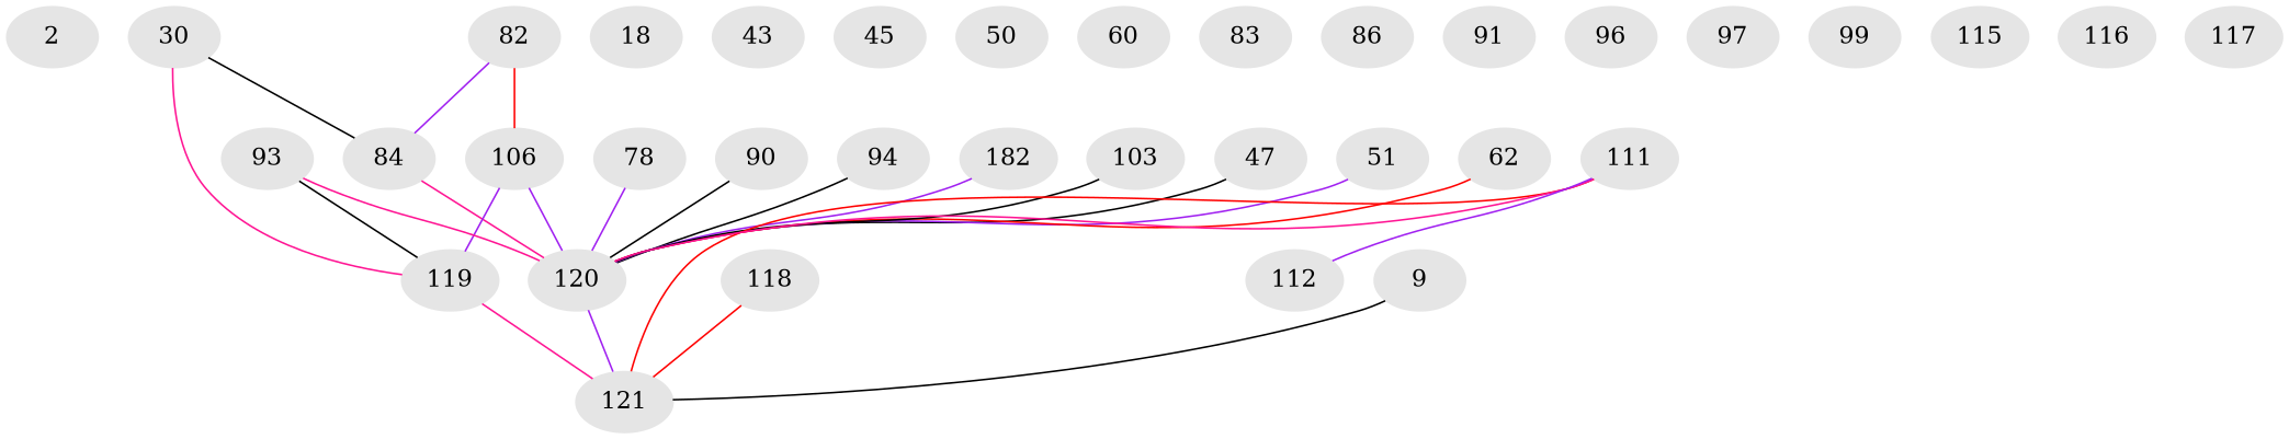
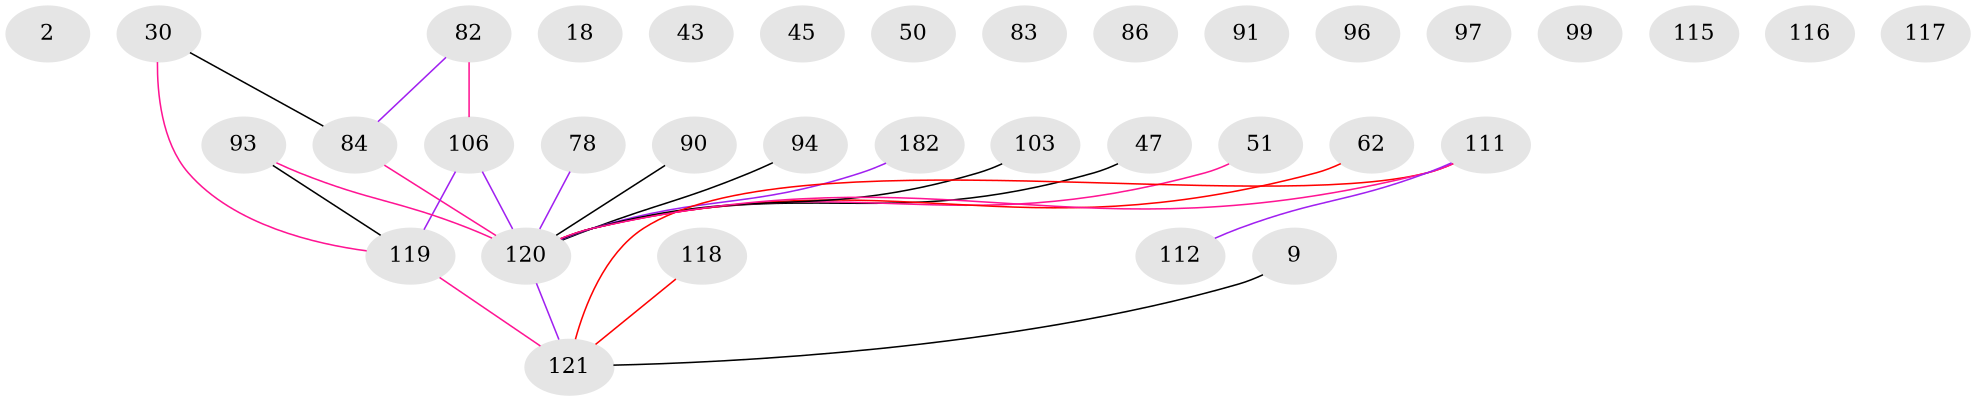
  graph {
    fontname="DejaVu Serif"
    node [color=gray90 fontname="DejaVu Serif" style=filled]
    edge [color=purple fontname="DejaVu Serif"]
    2
    121 [super="+71+89+81"]
    9
    18 [super="+15"]
    84 [super="+12+23+76"]
    120 [super="+8+95+113+70+33"]
    30
    119 [super="+29+114"]
    43
    45
    47
    50 [super="+14"]
    51
-   60
    62
    78
    82 [super="+3"]
    106 [super="+87+58+74"]
    83
    86
    90
    91 [super="+88"]
    93 [super="+59"]
    94 [super="+56+85"]
    96
    97
    99
    n28 [label=182]
    103
    111 [super="+52+104+101"]
    112 [super="+105"]
    115 [super="+79+108"]
    116
    117
    118
    9 -- 121 [color=black]
    84 -- 120 [color=deeppink weight=5]
    120 -- 121 [weight=2]
    30 -- 84 [color=black]
    30 -- 119 [color=deeppink weight=2]
    119 -- 121 [color=deeppink weight=3]
    47 -- 120 [color=black]
-   51 -- 120
+   51 -- 120 [color=deeppink]
    62 -- 120 [color=red]
    78 -- 120
    82 -- 84
-   82 -- 106 [color=red weight=2]
+   82 -- 106 [color=deeppink weight=2]
    106 -- 120 [weight=4]
    106 -- 119
    90 -- 120 [color=black]
    93 -- 120 [color=deeppink weight=3]
    93 -- 119 [color=black]
    94 -- 120 [color=black]
    n28 -- 120
    103 -- 120 [color=black]
    111 -- 121 [color=red weight=3]
    111 -- 120 [color=deeppink weight=2]
    111 -- 112
    118 -- 121 [color=red]
  }
